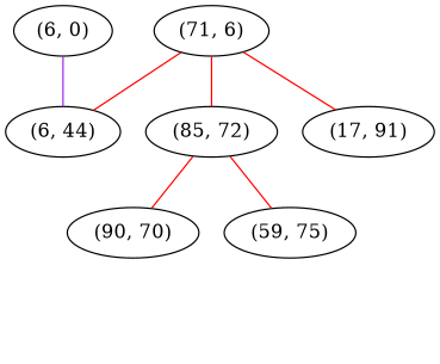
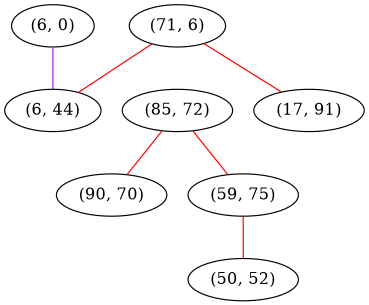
  graph {
    edge [color=red weight=1]
    n1 [label="(6, 0)"]
    "(6, 44)"
    "(71, 6)"
    "(85, 72)"
    "(17, 91)"
    n6 [label="(90, 70)"]
    "(59, 75)"
+   "(50, 52)"
    n1 -- "(6, 44)" [color=purple weight=4]
    "(71, 6)" -- "(6, 44)"
-   "(71, 6)" -- "(85, 72)"
    "(71, 6)" -- "(17, 91)"
    "(85, 72)" -- n6
    "(85, 72)" -- "(59, 75)"
+   "(59, 75)" -- "(50, 52)"
  }
